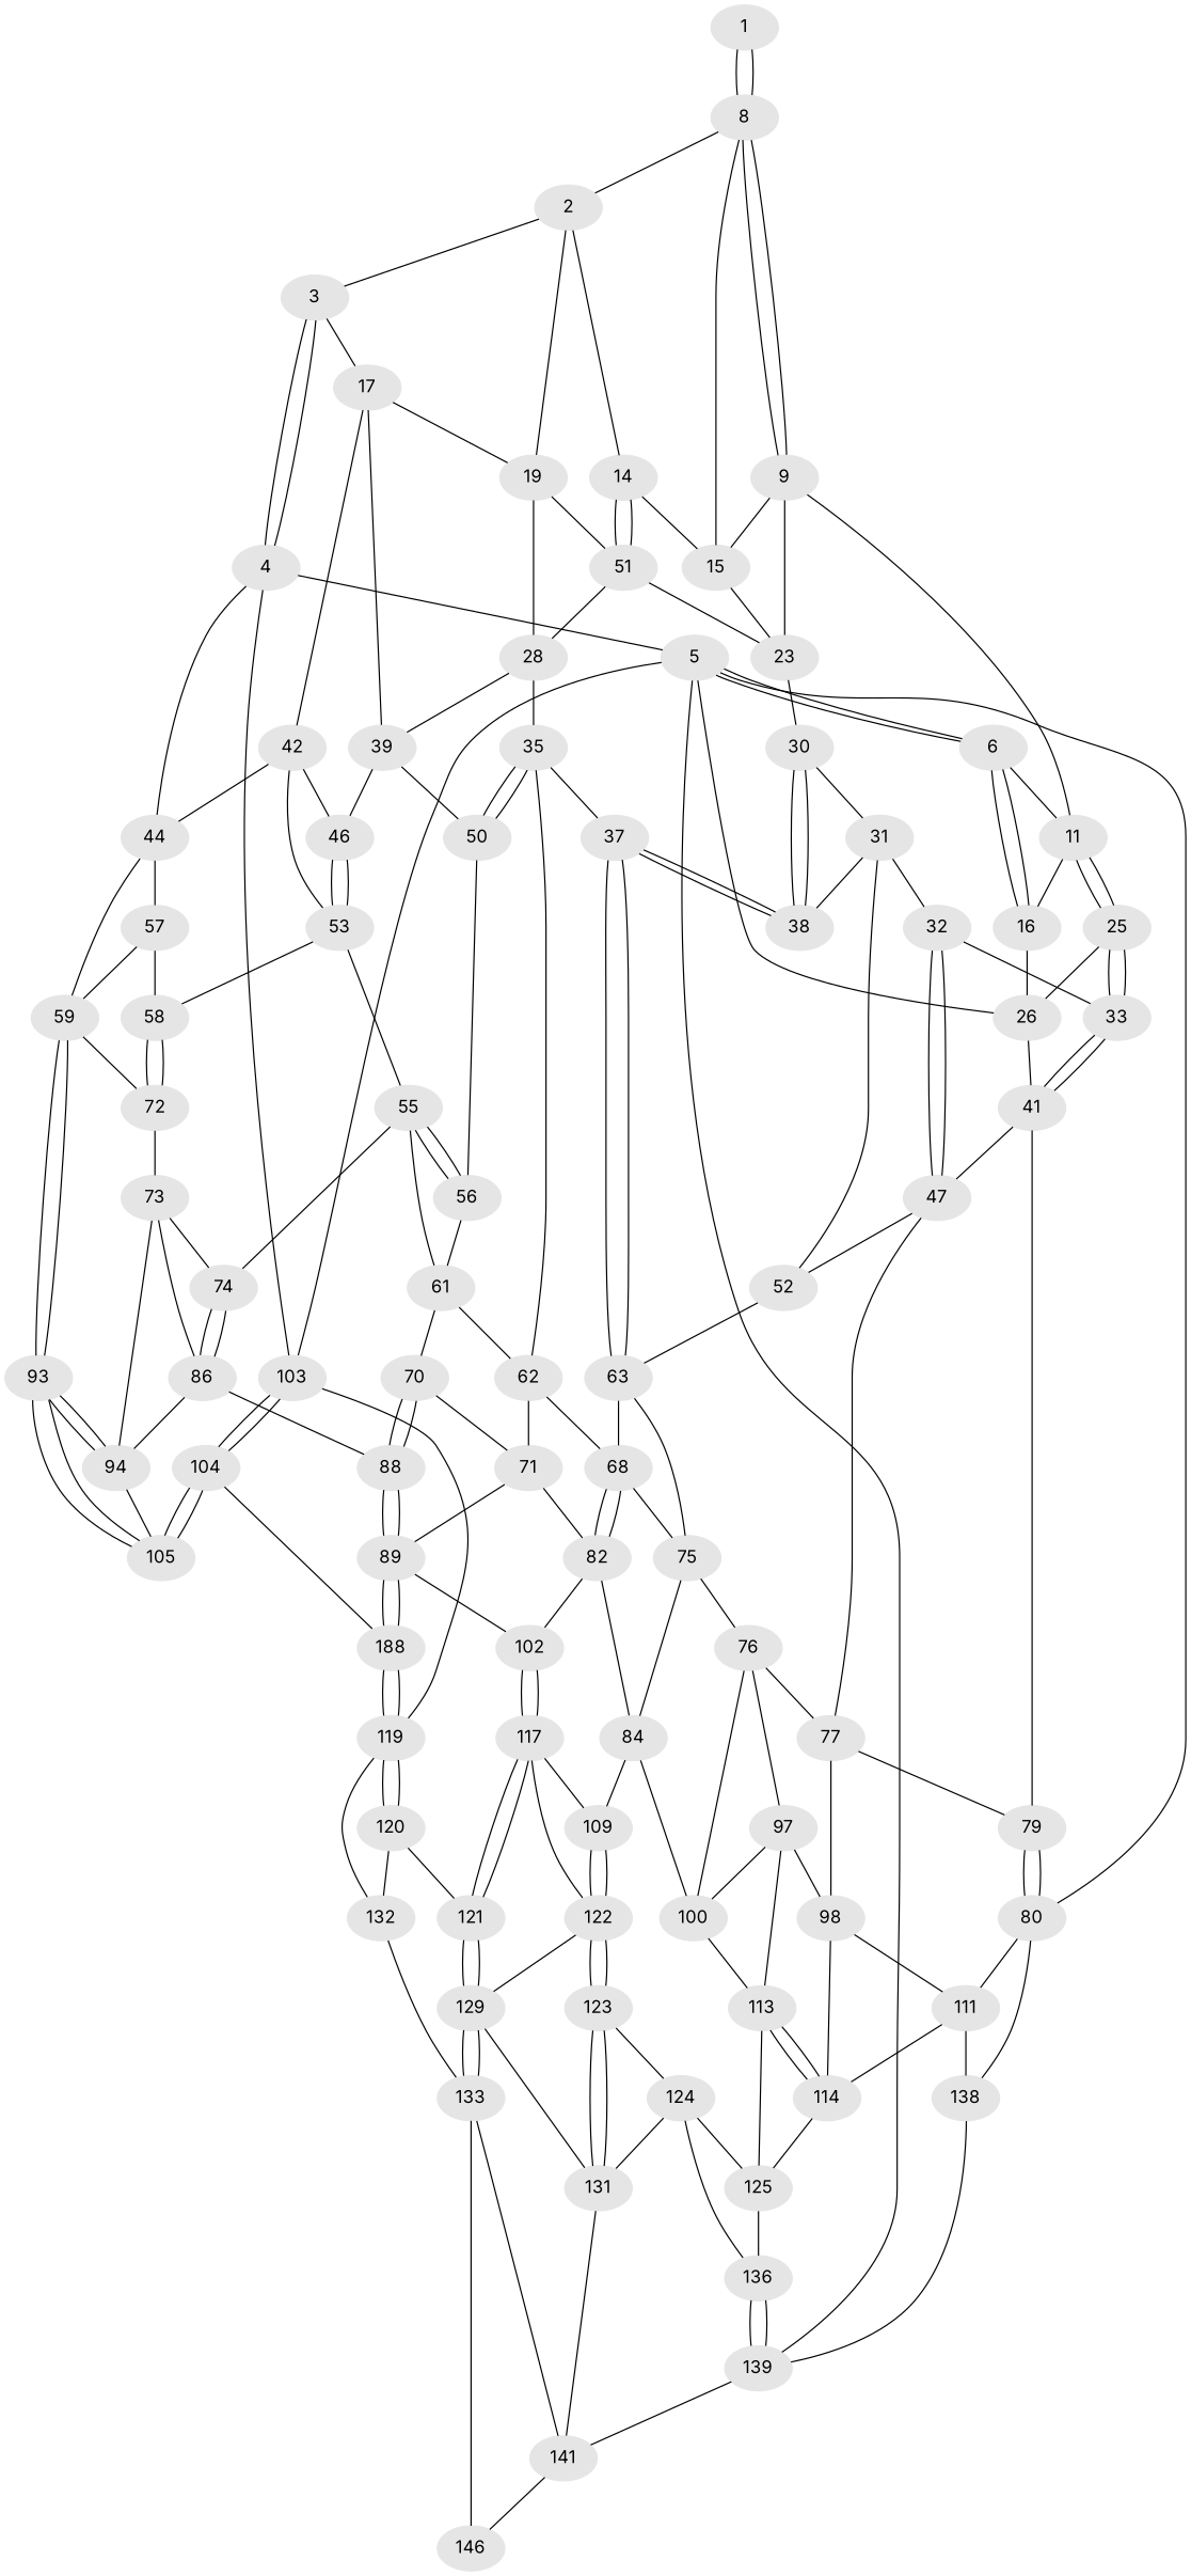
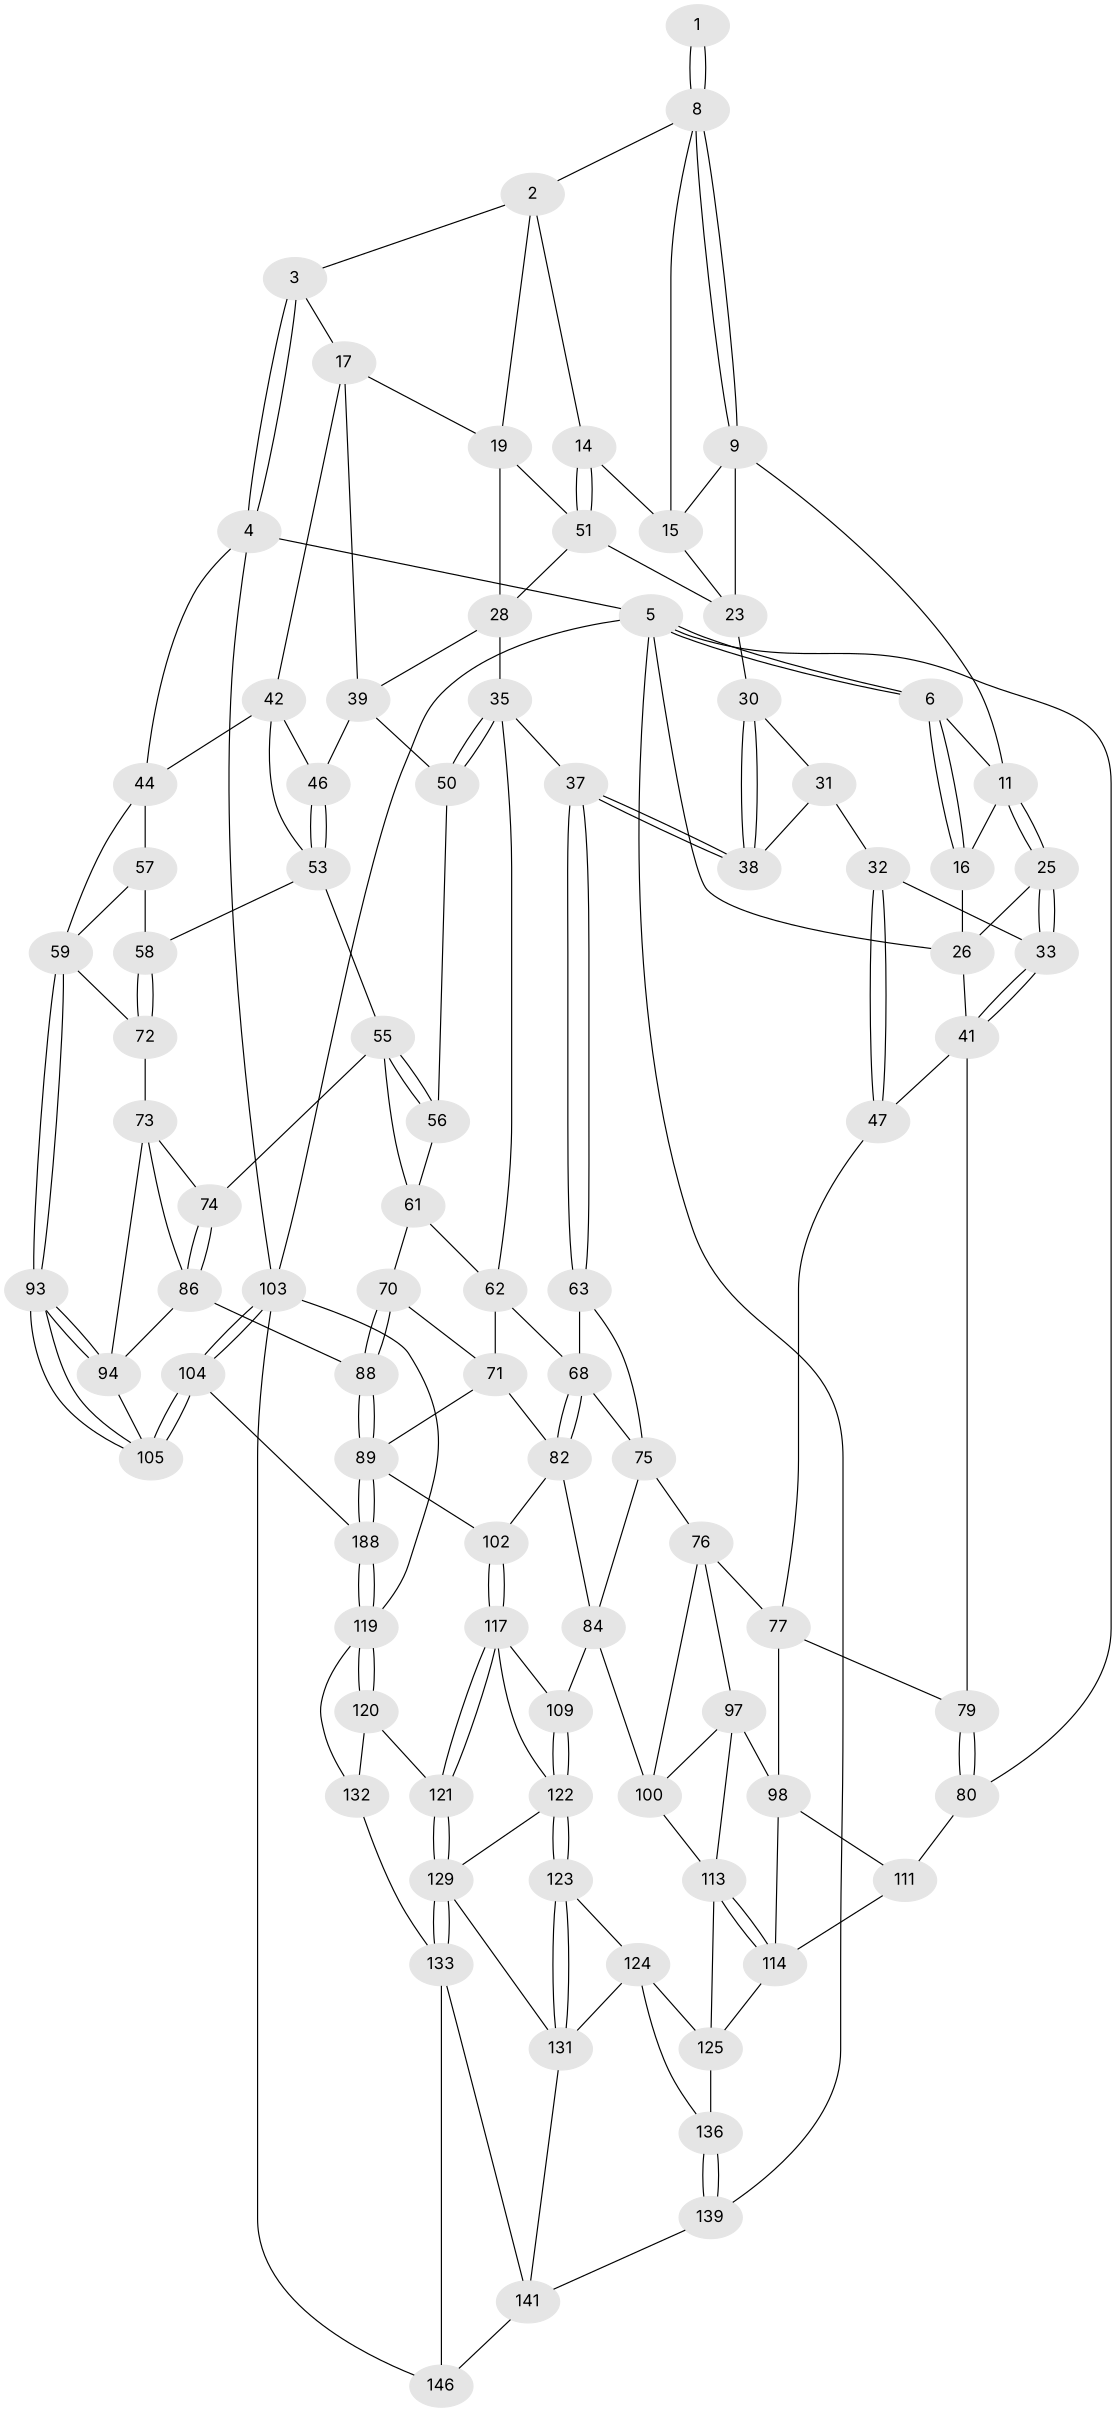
  graph {
    fontname=Inter
    node [color=gray90 fontname=Inter style=filled]
    edge [fontname=Inter]
    1
    8
    2 [super="+13"]
    3
    14
    19 [super="+24"]
    9 [super="+10"]
    15 [super="+20"]
    4
    17 [super="+18"]
    n11 [label=51 super="+22"]
    28 [super="+29"]
    5 [super="+81"]
    44 [super="+45"]
    103 [super="+145"]
    39 [super="+40"]
    42 [super="+43"]
    6 [super="+7"]
    26 [super="+34"]
    80 [super="+112"]
    139 [super="+143"]
    57
    59 [super="+60"]
    104 [super="+117"]
    119 [super="+140"]
    146
    11 [super="+12"]
    16
    41 [super="+49"]
    111 [super="+127"]
-   138
    141 [super="+142"]
    25
    23 [super="+27"]
    30
    33
    50
    46
    53 [super="+54"]
    35 [super="+36"]
    31 [super="+51"]
    38
    47 [super="+48"]
    79
    37
    62 [super="+67"]
    32
-   52
    63 [super="+64"]
    77 [super="+91"]
    56
    68 [super="+69"]
    71 [super="+85"]
    75 [super="+78"]
    55 [super="+65"]
    58
    72
    93
    98 [super="+110"]
    61 [super="+66"]
    74
    70
    86 [super="+87"]
    73 [super="+92"]
    94 [super="+95"]
    105 [super="+116"]
    88
    82 [super="+83"]
    89 [super="+90"]
    76 [super="+96"]
    84 [super="+99"]
    102
    n73 [label=188]
    97 [super="+106"]
    100 [super="+101"]
    109
    113 [super="+115"]
    114 [super="+126"]
    n79 [label=117 super="+108"]
    122 [super="+128"]
    125 [super="+134"]
    121
    120
    132
    129 [super="+130"]
    123
    136
    133 [super="+144"]
    131 [super="+137"]
    124 [super="+135"]
    1 -- 8
    1 -- 8
    8 -- 2
    8 -- 9
    8 -- 9
    8 -- 15
    2 -- 3
    2 -- 14
    2 -- 19
    3 -- 4
    3 -- 4
    3 -- 17
    14 -- 15
    14 -- n11
    14 -- n11
    19 -- n11
    19 -- 28
    9 -- 15
    9 -- 11
    9 -- 23
    15 -- 23
    4 -- 5
    4 -- 44
    4 -- 103
    17 -- 19
    17 -- 39
    17 -- 42
    n11 -- 28
    n11 -- 23
    28 -- 39
    28 -- 35
    5 -- 103
    5 -- 6
    5 -- 6
    5 -- 26
    5 -- 80
    5 -- 139
    44 -- 57
    44 -- 59
    103 -- 104
    103 -- 104
    103 -- 119
+   103 -- 146
    39 -- 50
    39 -- 46
    42 -- 44
    42 -- 46
    42 -- 53
    6 -- 11
    6 -- 16
    6 -- 16
    26 -- 41
    80 -- 111
-   80 -- 138
    139 -- 141
    57 -- 59
    57 -- 58
    59 -- 72
    59 -- 93
    59 -- 93
    104 -- 105 [weight=2]
    104 -- 105
    104 -- n73
    119 -- 120
    119 -- 120
    119 -- 132
    11 -- 16
    11 -- 25
    11 -- 25
    16 -- 26
    41 -- 47
    41 -- 79
-   111 -- 138
    111 -- 114
-   138 -- 139
    141 -- 146
    25 -- 26
    25 -- 33
    25 -- 33
    23 -- 30
    30 -- 31
    30 -- 38
    30 -- 38
    33 -- 41
    33 -- 41
    50 -- 56
    46 -- 53
    46 -- 53
    53 -- 55
    53 -- 58
    35 -- 50
    35 -- 50
    35 -- 37
    35 -- 62
    31 -- 38
    31 -- 32
-   31 -- 52
-   47 -- 52
    47 -- 77
    79 -- 80
    79 -- 80
    37 -- 38
    37 -- 38
    37 -- 63
    37 -- 63
    62 -- 68
    62 -- 71
    32 -- 33
    32 -- 47
    32 -- 47
-   52 -- 63
    63 -- 68
    63 -- 75
    77 -- 79
    77 -- 98
    56 -- 61
    68 -- 75
    68 -- 82
    68 -- 82
    71 -- 82
    71 -- 89
    75 -- 76
    75 -- 84
    55 -- 56
    55 -- 56
    55 -- 61
    55 -- 74
    58 -- 72
    58 -- 72
    72 -- 73
    93 -- 94
    93 -- 94
    93 -- 105
    93 -- 105
    98 -- 111
    98 -- 114
    61 -- 62
    61 -- 70
    74 -- 86
    74 -- 86
    70 -- 71
    70 -- 88
    70 -- 88
    86 -- 94
    86 -- 88
    73 -- 74
    73 -- 86
    73 -- 94
    94 -- 105
    88 -- 89
    88 -- 89
    82 -- 84
    82 -- 102
    89 -- 102
    89 -- n73
    89 -- n73
    76 -- 77
    76 -- 97
    76 -- 100
    84 -- 100
    84 -- 109
    102 -- n79
    102 -- n79
    n73 -- 119
    n73 -- 119
    97 -- 98
    97 -- 100
    97 -- 113
    100 -- 113
    109 -- 122
    109 -- 122
    113 -- 114
    113 -- 114
    113 -- 125
    114 -- 125
    n79 -- 109
    n79 -- 122
    n79 -- 121
    n79 -- 121
    122 -- 129
    122 -- 123
    122 -- 123
    125 -- 136
    121 -- 129
    121 -- 129
    120 -- 121
    120 -- 132
    132 -- 133
    129 -- 133
    129 -- 133
    129 -- 131
    123 -- 131
    123 -- 131
    123 -- 124
    136 -- 139
    136 -- 139
    133 -- 146
    133 -- 141
    131 -- 141
    124 -- 125
    124 -- 136
    124 -- 131
  }
